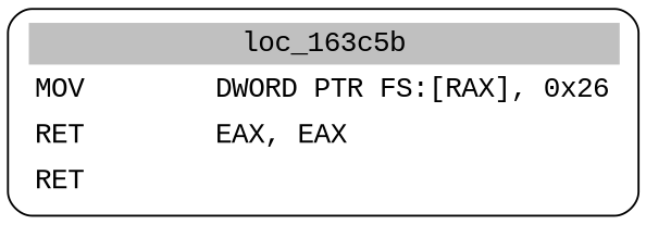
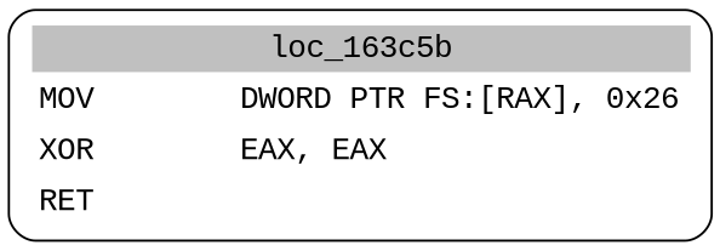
  digraph {
-   n1 [fontname="Courier New" label=<<table border="0" cellborder="0" cellpadding="3"><tr><td align="center" colspan="2" bgcolor="grey">loc_163c5b</td></tr><tr><td align="left">MOV        DWORD PTR FS:[RAX], 0x26</td></tr><tr><td align="left">RET        EAX, EAX</td></tr><tr><td align="left">RET        </td></tr></table>> shape=Mrecord]
+   n1 [fontname="Courier New" label=<<table border="0" cellborder="0" cellpadding="3"><tr><td align="center" colspan="2" bgcolor="grey">loc_163c5b</td></tr><tr><td align="left">MOV        DWORD PTR FS:[RAX], 0x26</td></tr><tr><td align="left">XOR        EAX, EAX</td></tr><tr><td align="left">RET        </td></tr></table>> shape=Mrecord]
  }
